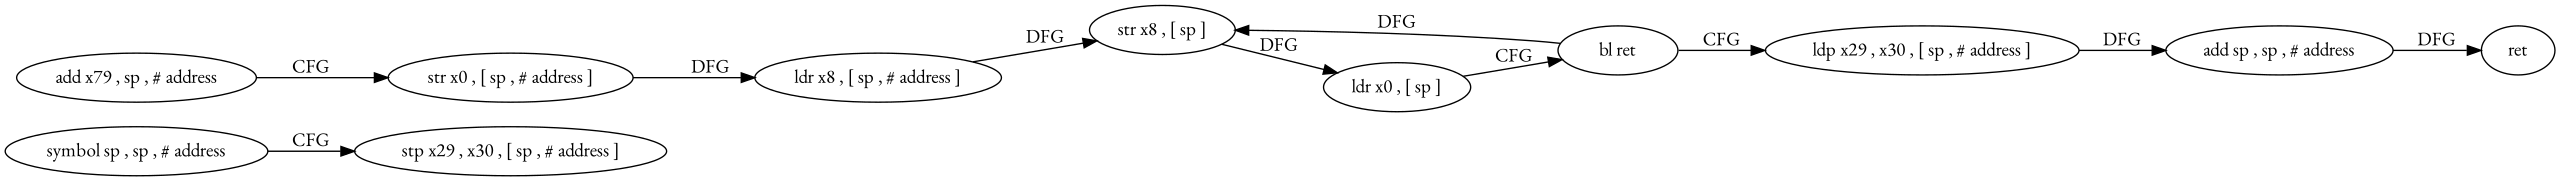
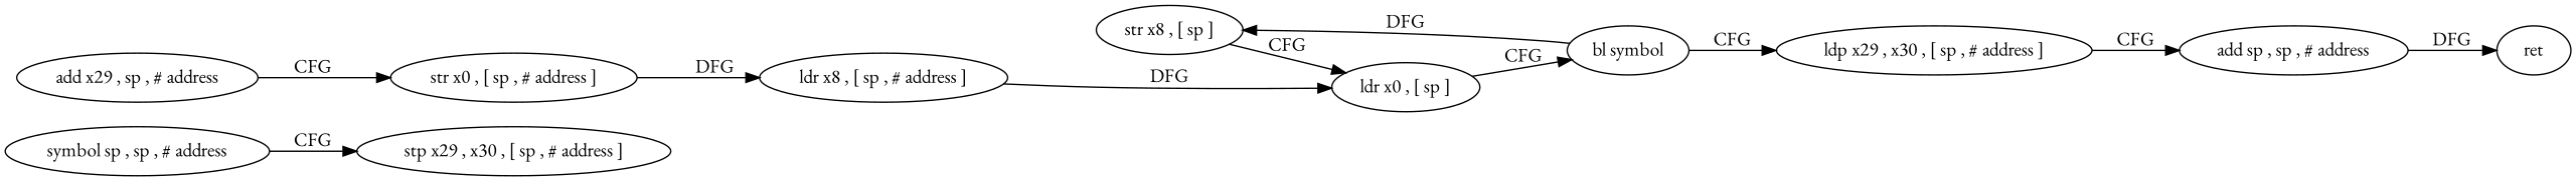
  digraph {
    fontname="EB Garamond"
    rankdir=LR
    node [fontname="EB Garamond"]
    edge [fontname="EB Garamond"]
    n1 [label="symbol sp , sp , # address"]
    n2 [label="stp x29 , x30 , [ sp , # address ]"]
-   n3 [label="add x79 , sp , # address"]
+   n3 [label="add x29 , sp , # address"]
    n4 [label="str x0 , [ sp , # address ]"]
    n5 [label="ldr x8 , [ sp , # address ]"]
    n6 [label="str x8 , [ sp ]"]
    n7 [label="ldr x0 , [ sp ]"]
-   n8 [label="bl ret"]
+   n8 [label="bl symbol"]
    n9 [label="ldp x29 , x30 , [ sp , # address ]"]
    n10 [label="add sp , sp , # address"]
    n11 [label=ret]
    n1 -> n2 [label=CFG]
    n3 -> n4 [label=CFG]
    n4 -> n5 [label=DFG]
-   n5 -> n6 [label=DFG]
-   n6 -> n7 [label=DFG]
+   n5 -> n7 [label=DFG]
+   n6 -> n7 [label=CFG]
    n7 -> n8 [label=CFG]
    n8 -> n6 [label=DFG]
    n8 -> n9 [label=CFG]
-   n9 -> n10 [label=DFG]
+   n9 -> n10 [label=CFG]
    n10 -> n11 [label=DFG]
  }
